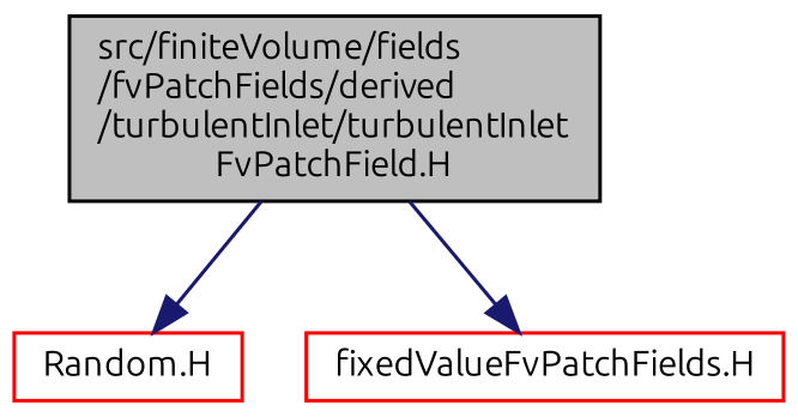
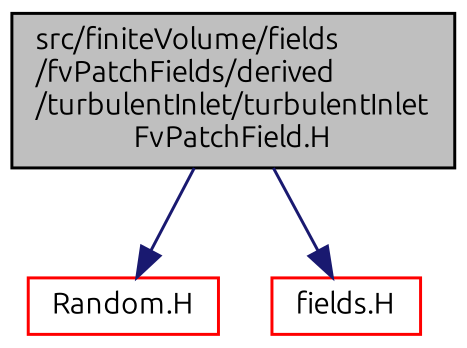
  digraph {
    fontname=Ubuntu
    node [color=red fontname=Ubuntu fontsize=10 shape=record]
    edge [color=midnightblue fontname=Ubuntu fontsize=10 labelfontname=FreeSans labelfontsize=10 style=solid]
    n1 [color=black fillcolor=grey75 fontcolor=black height=0.2 label="src/finiteVolume/fields\l/fvPatchFields/derived\l/turbulentInlet/turbulentInlet\lFvPatchField.H" style=filled width=0.4]
    n2 [height=0.2 label="Random.H" width=0.4]
-   n3 [height=0.2 label="fixedValueFvPatchFields.H" width=0.4]
+   n3 [height=0.2 label="fields.H" width=0.4]
    n1 -> n2
    n1 -> n3
  }
